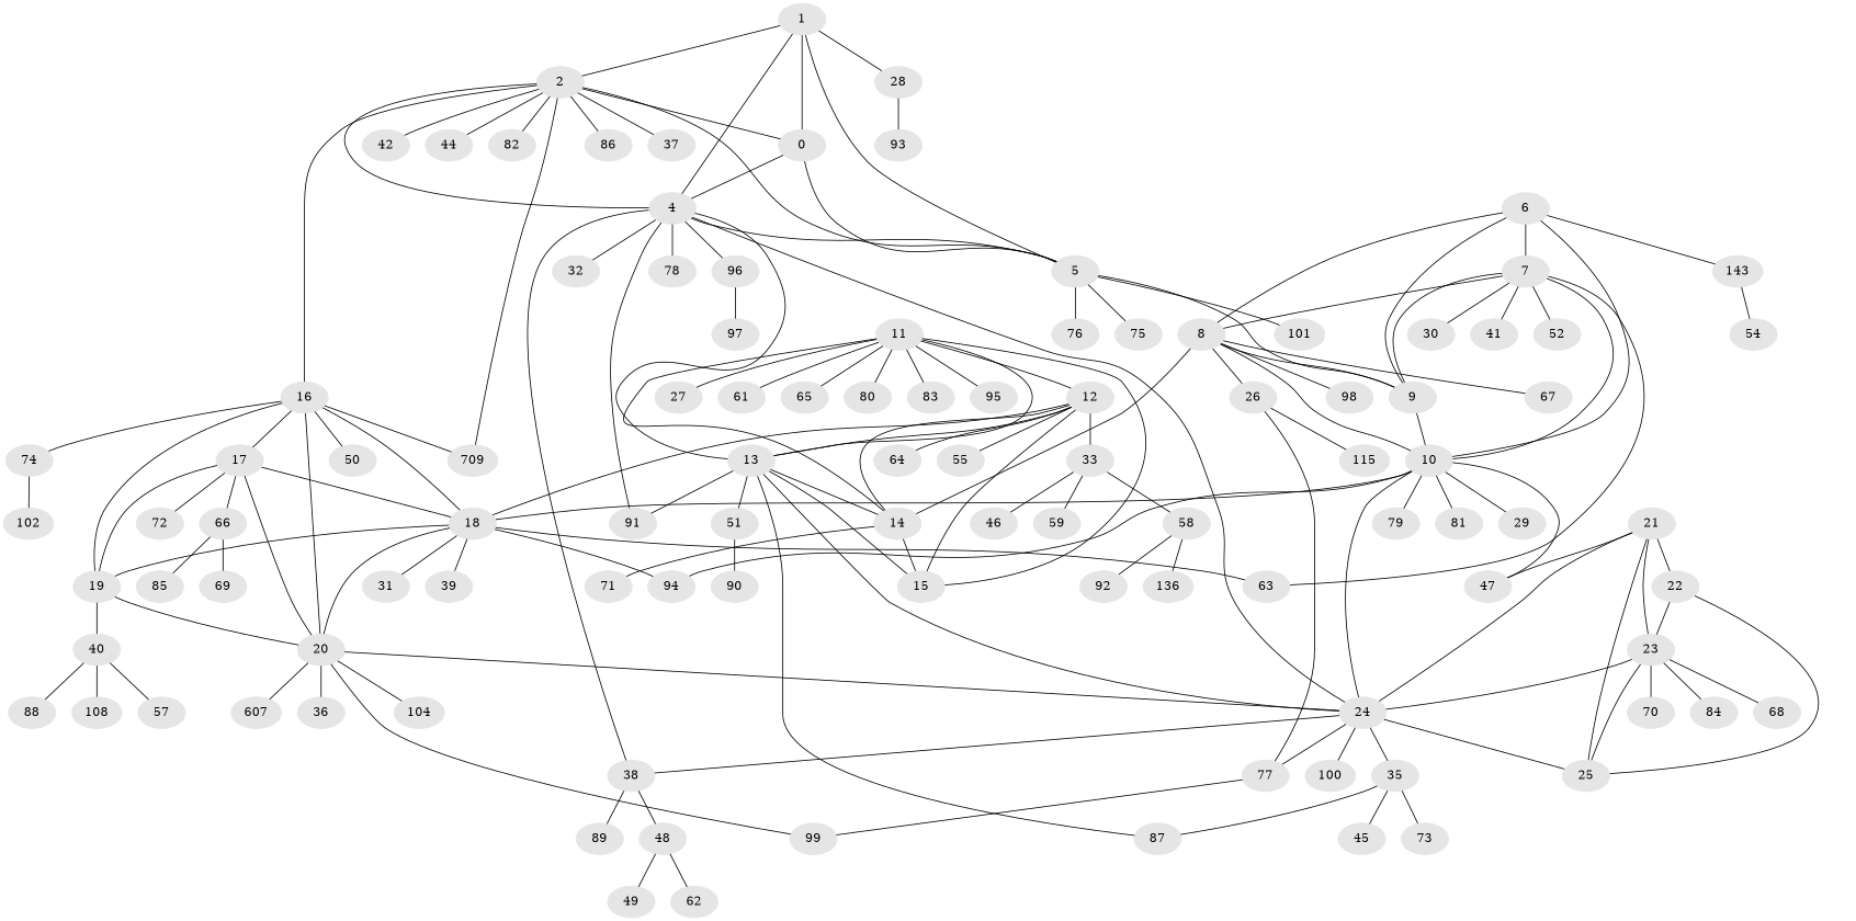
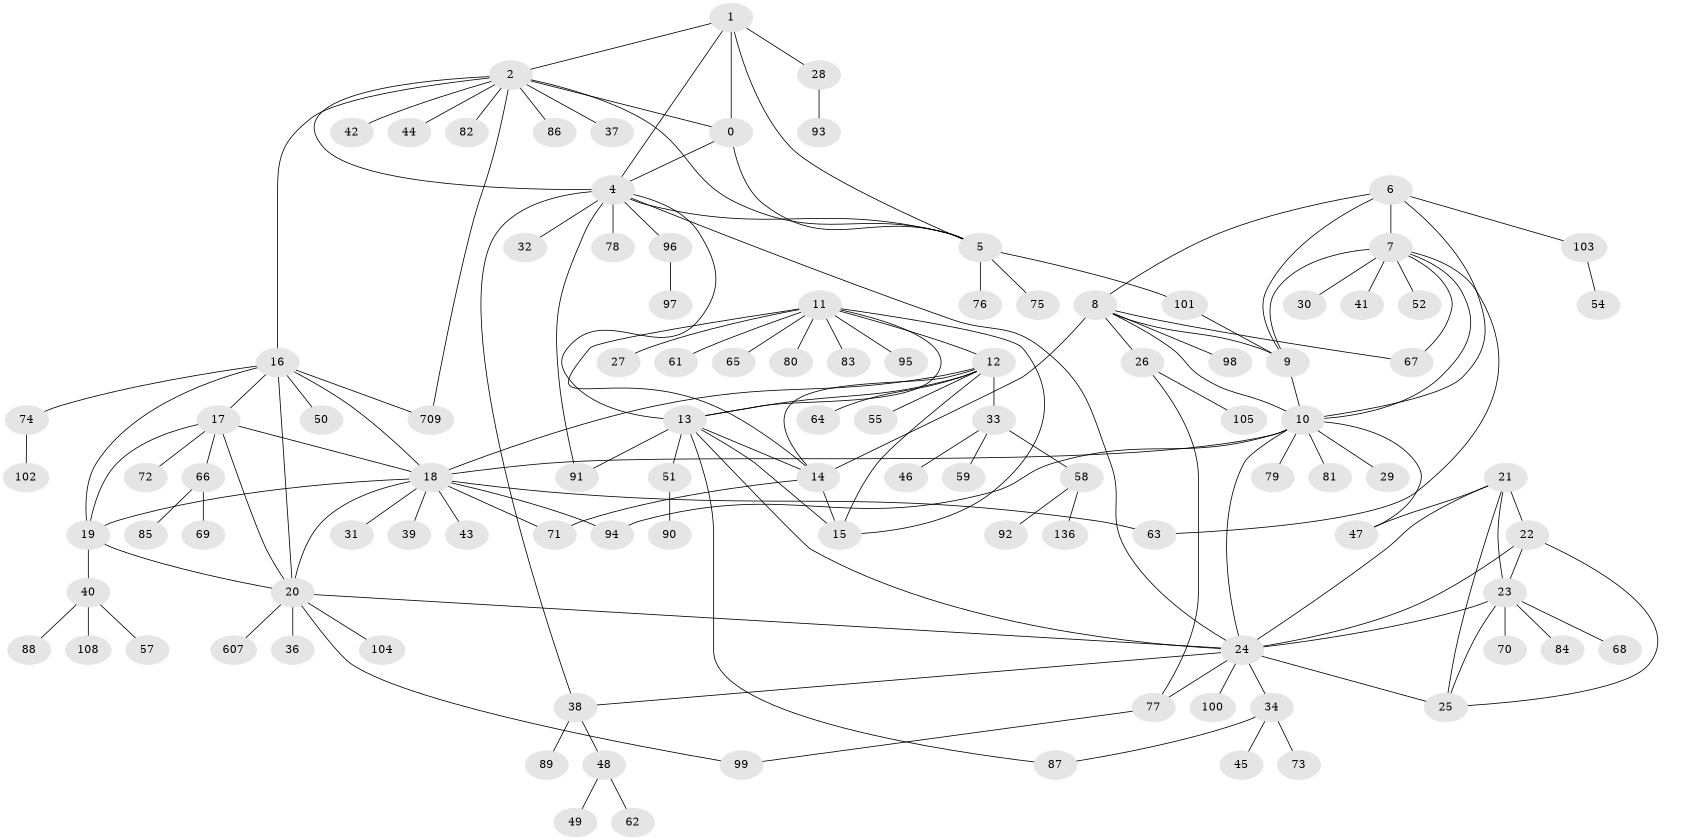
  graph {
    node [color=gray90 style=filled]
    1
    2
    n3 [label=0]
    4
    5
    28
    16
    37
    42
    44
    82
    86
    n13 [label=709]
    13
    24
    32
    38
    78
    91
    96
    9
    75
    76
    101
    93
    18
    17
    19
    20
    50
    74
    14
    15
    51
    87
    25
-   35
+   35 [label=34]
    77
    100
    48
    89
    97
    10
    6
    7
    8
-   103 [label=143]
+   103
    30
    41
    52
    63
    26
    67
    98
    29
    47
    79
    81
    94
    54
    71
-   105 [label=115]
+   105
    31
    39
+   43
    11
    12
    27
    61
    65
    80
    83
    95
    33
    55
    64
    46
    58
    59
    90
    66
    72
    40
    36
    99
    104
    n87 [label=607]
    102
    69
    85
    57
    88
    108
    21
    22
    23
    68
    70
    84
    45
    73
    92
    n103 [label=136]
    49
    62
    1 -- 2
    1 -- n3
    1 -- 4
    1 -- 5
    1 -- 28
    2 -- n3
    2 -- 4
    2 -- 5
    2 -- 16
    2 -- 37
    2 -- 42
    2 -- 44
    2 -- 82
    2 -- 86
    2 -- n13
    n3 -- 4
    n3 -- 5
    4 -- 5
    4 -- 13
    4 -- 24
    4 -- 32
    4 -- 38
    4 -- 78
    4 -- 91
    4 -- 96
-   5 -- 9
+   101 -- 9
    5 -- 75
    5 -- 76
    5 -- 101
    28 -- 93
    16 -- n13
    16 -- 18
    16 -- 17
    16 -- 19
    16 -- 20
    16 -- 50
    16 -- 74
    13 -- 24
    13 -- 91
    13 -- 14
    13 -- 15
    13 -- 51
    13 -- 87
    24 -- 38
    24 -- 25
    24 -- 35
    24 -- 77
    24 -- 100
    38 -- 48
    38 -- 89
    96 -- 97
    9 -- 10
    18 -- 19
    18 -- 20
    18 -- 63
    18 -- 94
+   18 -- 71
    18 -- 31
    18 -- 39
+   18 -- 43
    17 -- 18
    17 -- 19
    17 -- 20
    17 -- 66
    17 -- 72
    19 -- 20
    19 -- 40
    20 -- 24
    20 -- 36
    20 -- 99
    20 -- 104
    20 -- n87
    74 -- 102
    14 -- 15
    14 -- 71
    51 -- 90
    35 -- 87
    35 -- 45
    35 -- 73
    77 -- 99
    48 -- 49
    48 -- 62
    10 -- 24
    10 -- 18
    10 -- 29
    10 -- 47
    10 -- 79
    10 -- 81
    10 -- 94
    6 -- 9
    6 -- 10
    6 -- 7
    6 -- 8
    6 -- 103
    7 -- 9
    7 -- 10
-   7 -- 8
+   7 -- 67
    7 -- 30
    7 -- 41
    7 -- 52
    7 -- 63
    8 -- 9
    8 -- 14
    8 -- 10
    8 -- 26
    8 -- 67
    8 -- 98
    103 -- 54
    26 -- 77
    26 -- 105
    11 -- 13
    11 -- 14
    11 -- 15
    11 -- 12
    11 -- 27
    11 -- 61
    11 -- 65
    11 -- 80
    11 -- 83
    11 -- 95
    12 -- 13
    12 -- 18
    12 -- 14
    12 -- 15
    12 -- 33
    12 -- 55
    12 -- 64
    33 -- 46
    33 -- 58
    33 -- 59
    58 -- 92
    58 -- n103
    66 -- 69
    66 -- 85
    40 -- 57
    40 -- 88
    40 -- 108
    21 -- 24
    21 -- 25
    21 -- 47
    21 -- 22
    21 -- 23
+   22 -- 24
    22 -- 25
    22 -- 23
    23 -- 24
    23 -- 25
    23 -- 68
    23 -- 70
    23 -- 84
  }
